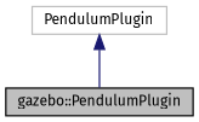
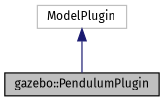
  digraph {
    fontname="Fira Sans"
    node [fontname="Fira Sans" fontsize=10 shape=record style=filled]
    n1 [color=black fillcolor=grey75 fontcolor=black height=0.2 label="gazebo::PendulumPlugin" width=0.4]
-   n2 [color=grey75 fillcolor=white height=0.2 label=PendulumPlugin width=0.4]
+   n2 [color=grey75 fillcolor=white height=0.2 label=ModelPlugin width=0.4]
    n2 -> n1 [color=midnightblue dir=back fontname="Fira Sans" fontsize=10 labelfontname=Helvetica labelfontsize=10 style=solid]
  }
